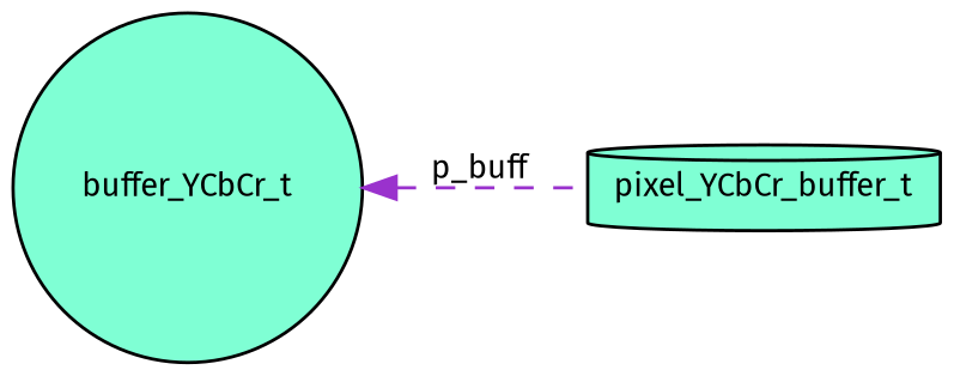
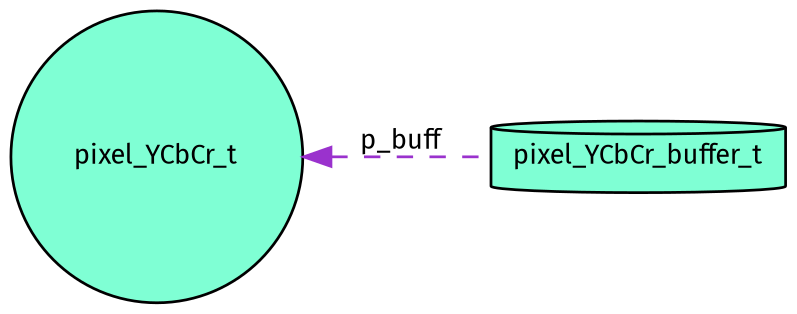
  digraph {
    rankdir=LR
    fontname="Fira Sans"
    node [color=black fillcolor=aquamarine fontname="Fira Sans" fontsize=10 style=filled]
    n1 [fontcolor=black height=0.2 label=pixel_YCbCr_buffer_t shape=cylinder width=0.4]
-   n2 [height=0.2 label=buffer_YCbCr_t shape=circle width=0.4]
+   n2 [height=0.2 label=pixel_YCbCr_t shape=circle width=0.4]
    n2 -> n1 [color=darkorchid3 dir=back fontname="Fira Sans" fontsize=10 label=" p_buff" labelfontname=Helvetica labelfontsize=10 style=dashed]
  }
